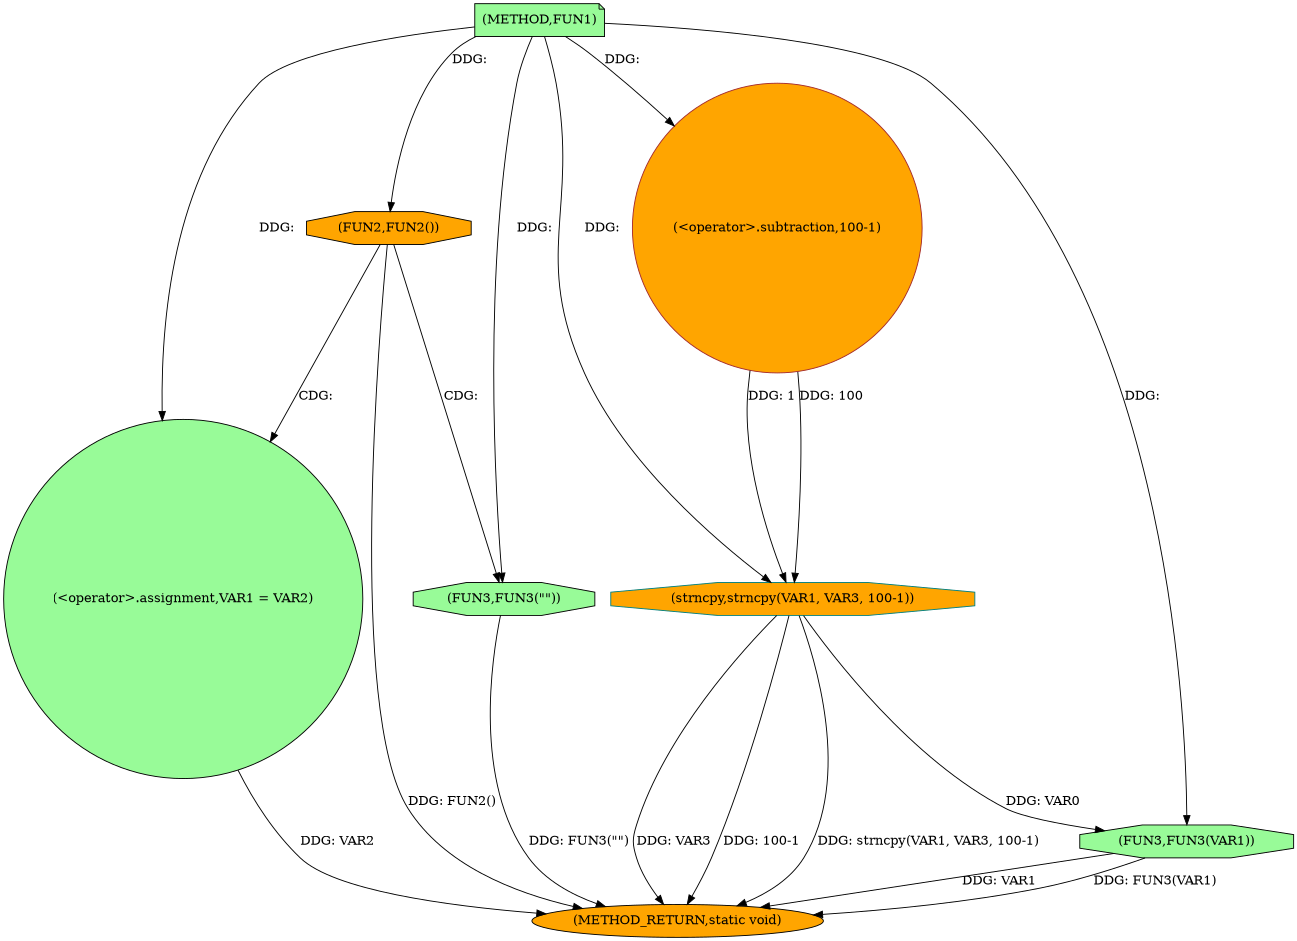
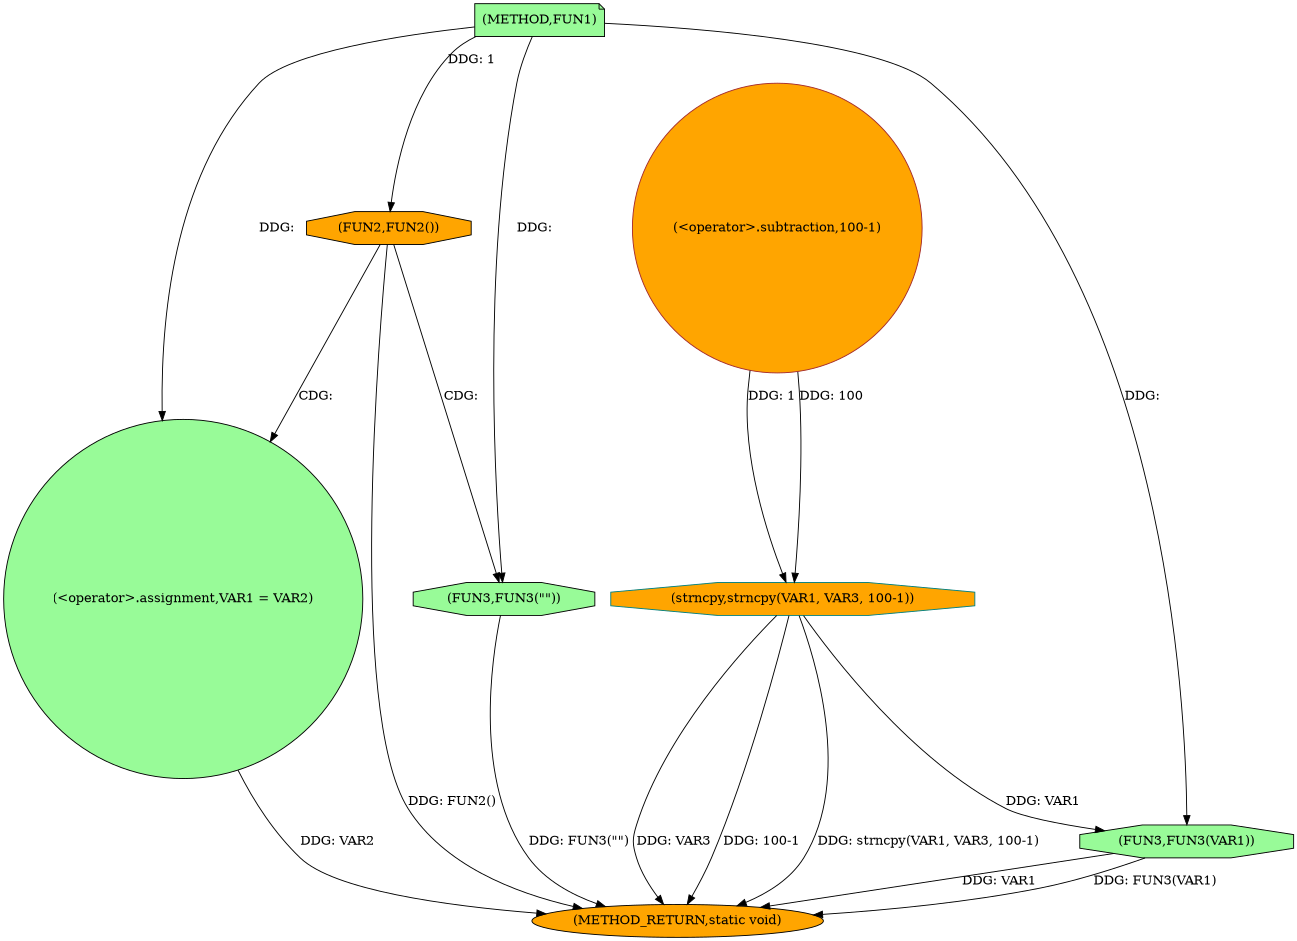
  digraph {
    node [color=black fillcolor=palegreen shape=octagon style=filled]
    n1 [label="(METHOD,FUN1)" shape=note]
    n2 [fillcolor=orange label="(FUN2,FUN2())"]
    n3 [label="(FUN3,FUN3(\"\"))"]
    n4 [label="(<operator>.assignment,VAR1 = VAR2)" shape=circle]
    n5 [color=teal fillcolor=orange label="(strncpy,strncpy(VAR1, VAR3, 100-1))"]
    n6 [color=brown fillcolor=orange label="(<operator>.subtraction,100-1)" shape=circle]
    n7 [label="(FUN3,FUN3(VAR1))"]
    n8 [fillcolor=orange label="(METHOD_RETURN,static void)" shape=ellipse]
-   n1 -> n2 [label="DDG: "]
+   n1 -> n2 [label="DDG: 1"]
    n1 -> n3 [label="DDG: "]
    n1 -> n4 [label="DDG: "]
-   n1 -> n5 [label="DDG: "]
-   n1 -> n6 [label="DDG: "]
    n1 -> n7 [label="DDG: "]
    n2 -> n3 [label="CDG: "]
    n2 -> n4 [label="CDG: "]
    n2 -> n8 [label="DDG: FUN2()"]
    n3 -> n8 [label="DDG: FUN3(\"\")"]
    n4 -> n8 [label="DDG: VAR2"]
-   n5 -> n7 [label="DDG: VAR0"]
+   n5 -> n7 [label="DDG: VAR1"]
    n5 -> n8 [label="DDG: VAR3"]
    n5 -> n8 [label="DDG: 100-1"]
    n5 -> n8 [label="DDG: strncpy(VAR1, VAR3, 100-1)"]
    n6 -> n5 [label="DDG: 100"]
    n6 -> n5 [label="DDG: 1"]
    n7 -> n8 [label="DDG: VAR1"]
    n7 -> n8 [label="DDG: FUN3(VAR1)"]
  }
